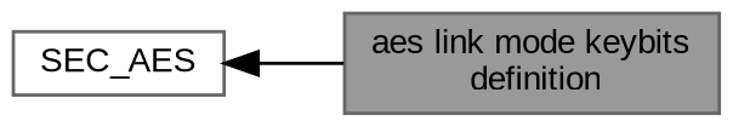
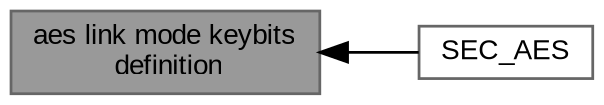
  digraph {
    rankdir=LR
    fontname="Liberation Sans"
    node [fontname="Liberation Sans" fontsize=10 shape=box style=filled]
    n1 [color=gray40 fillcolor=grey60 fontcolor=black height=0.2 label="aes link mode keybits\l definition" width=0.4]
    n2 [color=grey40 fillcolor=white height=0.2 label=SEC_AES width=0.4]
-   n2 -> n1 [dir=back fontname="Liberation Sans" fontsize=10 labelfontname=Helvetica labelfontsize=10 shape=plaintext style=solid color=black]
+   n1 -> n2 [dir=back fontname="Liberation Sans" fontsize=10 labelfontname=Helvetica labelfontsize=10 shape=plaintext style=solid color=black]
  }
